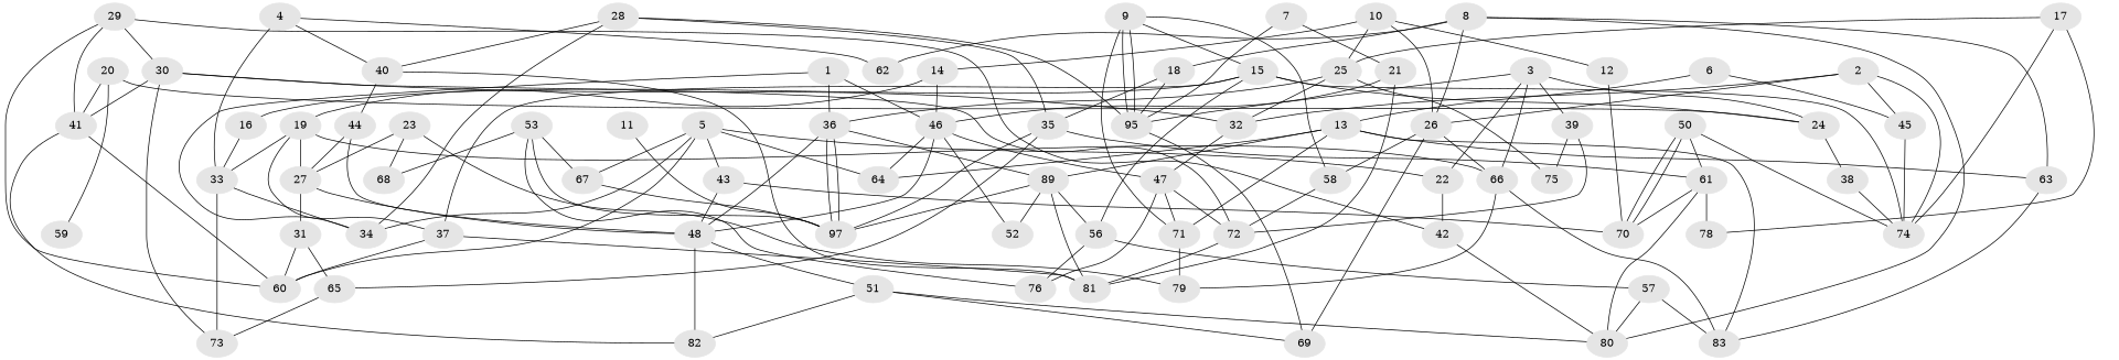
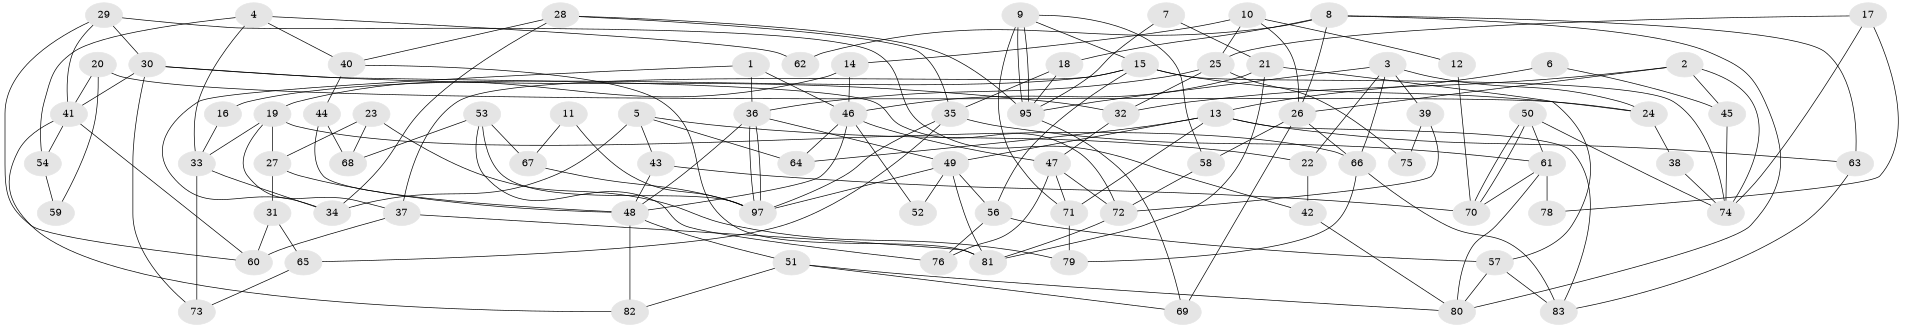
  graph {
    node [color=gray90 style=filled]
    1
    34
    36
    46
    n5 [label=97]
-   49 [label=89]
+   49
    48
    64
    47
    52
    2
    26
    32
    45
    74
    66
    58
    69
    3
    22
    24
    39
    n23 [label=95]
    42
    38
    75
    72
    83
    79
    4
    33
    40
+   54
    62
    73
    81
    44
    59
    5
    43
    60
    70
    6
    13
    63
    71
    7
    21
    57
    8
    18
    80
    35
    9
    15
    16
    37
    56
    10
    12
    14
    25
    19
    11
    67
    27
    76
    17
    78
    65
    61
    31
    20
    41
    82
    68
    23
    51
    28
    29
    30
    50
    53
    1 -- 34
    1 -- 36
    1 -- 46
    36 -- n5
    36 -- n5
    36 -- 49
    36 -- 48
    46 -- 48
    46 -- 64
    46 -- 47
    46 -- 52
    49 -- n5
    49 -- 52
    49 -- 81
    49 -- 56
    48 -- 82
    48 -- 51
    47 -- 72
    47 -- 71
    47 -- 76
    2 -- 26
    2 -- 32
    2 -- 45
    2 -- 74
    26 -- 66
    26 -- 58
    26 -- 69
    32 -- 47
    45 -- 74
    66 -- 83
    66 -- 79
    58 -- 72
    3 -- 66
    3 -- 22
    3 -- 24
    3 -- 39
    3 -- n23
    22 -- 42
    24 -- 38
    39 -- 75
    39 -- 72
    n23 -- 69
    42 -- 80
    38 -- 74
    72 -- 81
    4 -- 33
    4 -- 40
+   4 -- 54
    4 -- 62
    33 -- 34
    33 -- 73
    40 -- 81
    40 -- 44
+   54 -- 59
    44 -- 48
-   44 -- 27
+   44 -- 68
    5 -- 34
    5 -- 64
    5 -- 22
    5 -- 43
-   5 -- 60
    43 -- 48
    43 -- 70
    6 -- 45
    6 -- 13
    13 -- 49
    13 -- 64
    13 -- 83
    13 -- 63
    13 -- 71
    63 -- 83
    71 -- 79
    7 -- n23
    7 -- 21
    21 -- 46
    21 -- 81
+   21 -- 57
    57 -- 83
    57 -- 80
    8 -- 26
    8 -- 62
    8 -- 63
    8 -- 18
    8 -- 80
    18 -- n23
    18 -- 35
    35 -- n5
    35 -- 65
    35 -- 61
    9 -- 58
    9 -- n23
    9 -- n23
    9 -- 71
    9 -- 15
    15 -- 74
    15 -- 24
    15 -- 16
    15 -- 37
    15 -- 56
    16 -- 33
    37 -- 81
    37 -- 60
    56 -- 57
    56 -- 76
    10 -- 26
    10 -- 12
    10 -- 14
    10 -- 25
    12 -- 70
    14 -- 46
    14 -- 19
    25 -- 36
    25 -- 32
    25 -- 75
    19 -- 66
    19 -- 33
    19 -- 37
    19 -- 27
    11 -- n5
-   5 -- 67
+   11 -- 67
    67 -- n5
    27 -- 48
    27 -- 31
    17 -- 74
    17 -- 25
    17 -- 78
    65 -- 73
    61 -- 70
    61 -- 80
    61 -- 78
    31 -- 60
    31 -- 65
    20 -- 24
    20 -- 59
    20 -- 41
+   41 -- 54
    41 -- 60
    41 -- 82
    23 -- 79
    23 -- 27
    23 -- 68
    51 -- 69
    51 -- 80
    51 -- 82
    28 -- 34
    28 -- n23
    28 -- 40
    28 -- 35
    29 -- 42
    29 -- 60
    29 -- 41
    29 -- 30
    30 -- 32
    30 -- 72
    30 -- 73
    30 -- 41
    50 -- 74
    50 -- 70
    50 -- 70
    50 -- 61
    53 -- n5
    53 -- 67
    53 -- 76
    53 -- 68
  }
